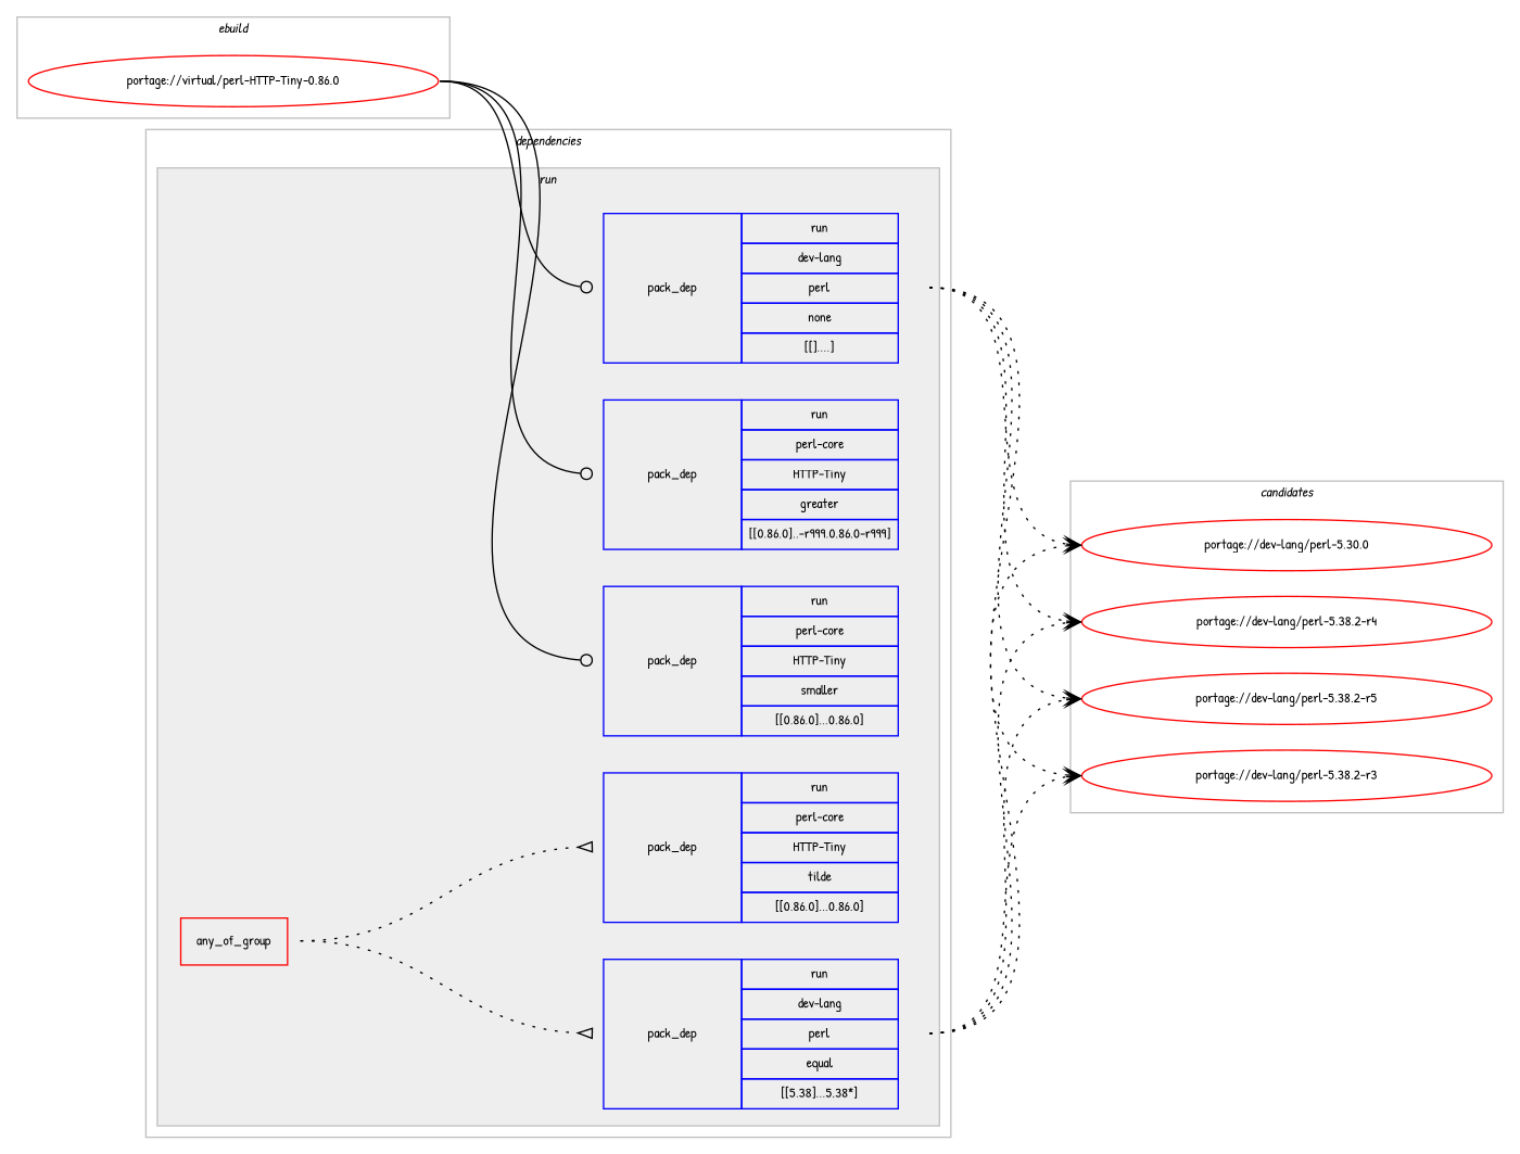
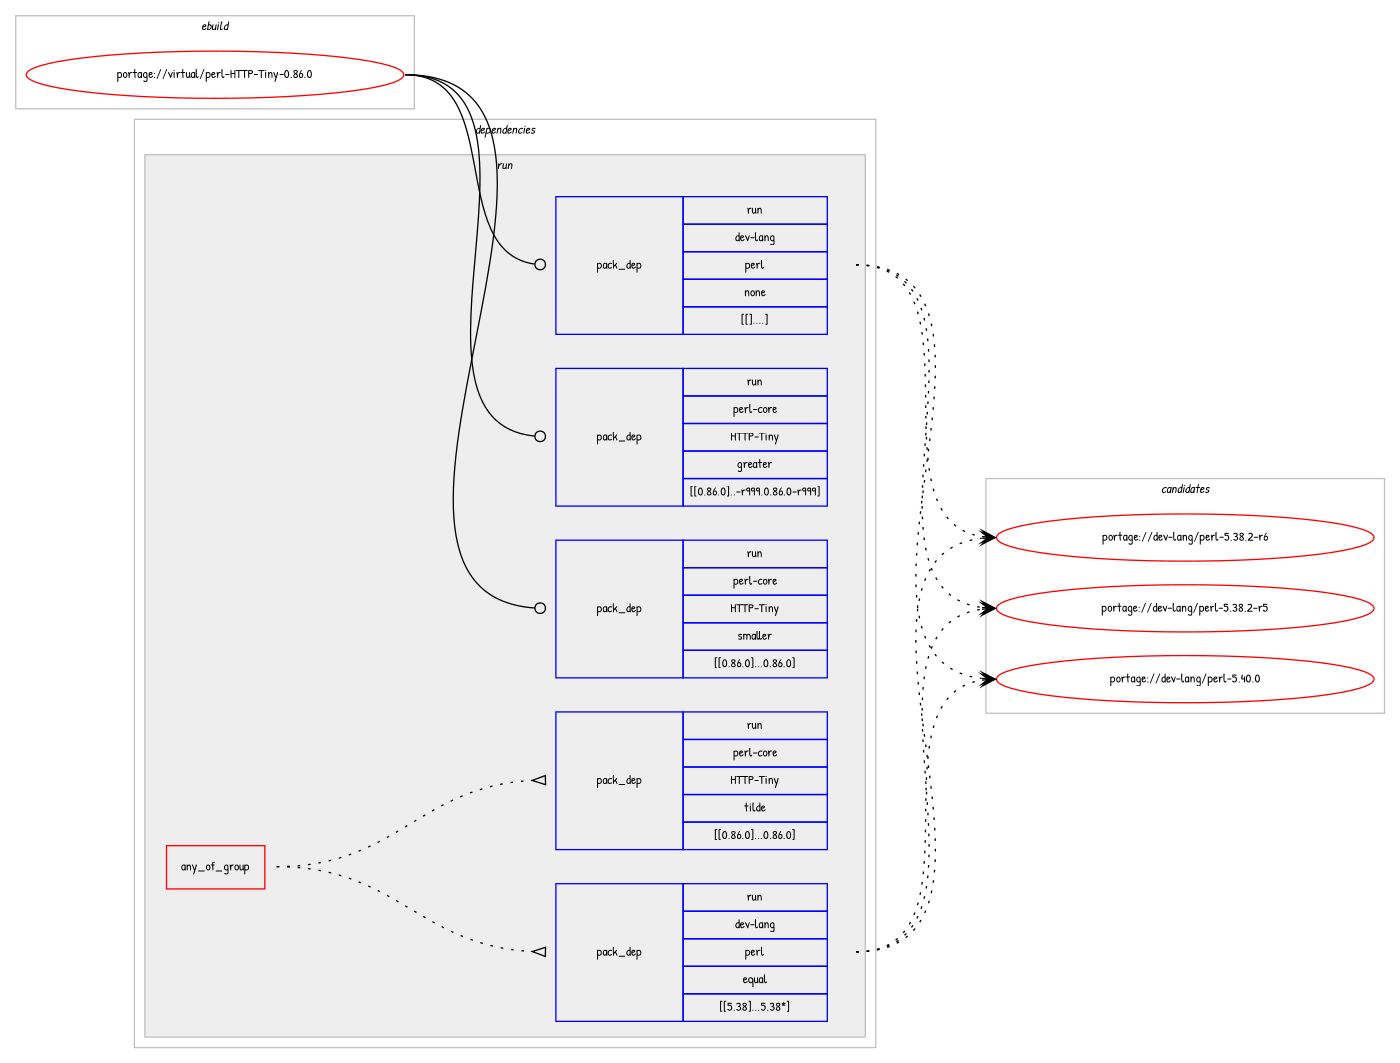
  digraph {
    compound=true
    concentrate=true
    fontname="Patrick Hand"
    fontsize=10
    newrank=true
    rankdir=LR
    ranksep=1.5
    node [color=red fontname="Patrick Hand" fontsize=10 shape=none]
    edge [arrowhead=vee fontname="Patrick Hand" headport=w style=dotted tailport=e weight=100]
    n1 [label="portage://virtual/perl-HTTP-Tiny-0.86.0" width=4 shape=""]
    n2 [color=blue label=<<TABLE BORDER="0" CELLBORDER="1" CELLSPACING="0" CELLPADDING="4" WIDTH="220"><TR><TD ROWSPAN="6" CELLPADDING="30">pack_dep</TD></TR><TR><TD WIDTH="110">run</TD></TR><TR><TD>dev-lang</TD></TR><TR><TD>perl</TD></TR><TR><TD>equal</TD></TR><TR><TD>[[5,38],,,5.38*]</TD></TR></TABLE>>]
    n3 [color=blue label=<<TABLE BORDER="0" CELLBORDER="1" CELLSPACING="0" CELLPADDING="4" WIDTH="220"><TR><TD ROWSPAN="6" CELLPADDING="30">pack_dep</TD></TR><TR><TD WIDTH="110">run</TD></TR><TR><TD>perl-core</TD></TR><TR><TD>HTTP-Tiny</TD></TR><TR><TD>tilde</TD></TR><TR><TD>[[0,86,0],,,0.86.0]</TD></TR></TABLE>>]
    n4 [label=<<TABLE BORDER="0" CELLBORDER="1" CELLSPACING="0" CELLPADDING="4"><TR><TD CELLPADDING="10">any_of_group</TD></TR></TABLE>>]
    n5 [color=blue label=<<TABLE BORDER="0" CELLBORDER="1" CELLSPACING="0" CELLPADDING="4" WIDTH="220"><TR><TD ROWSPAN="6" CELLPADDING="30">pack_dep</TD></TR><TR><TD WIDTH="110">run</TD></TR><TR><TD>dev-lang</TD></TR><TR><TD>perl</TD></TR><TR><TD>none</TD></TR><TR><TD>[[],,,,]</TD></TR></TABLE>>]
    n6 [color=blue label=<<TABLE BORDER="0" CELLBORDER="1" CELLSPACING="0" CELLPADDING="4" WIDTH="220"><TR><TD ROWSPAN="6" CELLPADDING="30">pack_dep</TD></TR><TR><TD WIDTH="110">run</TD></TR><TR><TD>perl-core</TD></TR><TR><TD>HTTP-Tiny</TD></TR><TR><TD>greater</TD></TR><TR><TD>[[0,86,0],,-r999,0.86.0-r999]</TD></TR></TABLE>>]
    n7 [color=blue label=<<TABLE BORDER="0" CELLBORDER="1" CELLSPACING="0" CELLPADDING="4" WIDTH="220"><TR><TD ROWSPAN="6" CELLPADDING="30">pack_dep</TD></TR><TR><TD WIDTH="110">run</TD></TR><TR><TD>perl-core</TD></TR><TR><TD>HTTP-Tiny</TD></TR><TR><TD>smaller</TD></TR><TR><TD>[[0,86,0],,,0.86.0]</TD></TR></TABLE>>]
-   n8 [label="portage://dev-lang/perl-5.30.0" width=4 shape=""]
-   n9 [label="portage://dev-lang/perl-5.38.2-r4" width=4 shape=""]
+   n8 [label="portage://dev-lang/perl-5.40.0" width=4 shape=""]
+   n9 [label="portage://dev-lang/perl-5.38.2-r6" width=4 shape=""]
    n10 [label="portage://dev-lang/perl-5.38.2-r5" width=4 shape=""]
-   n11 [label="portage://dev-lang/perl-5.38.2-r3" width=4 shape=""]
    subgraph cluster_1 {
      color=gray
      label=<<i>ebuild</i>>
      n1
    }
    subgraph cluster_2 {
      color=gray
      label=<<i>dependencies</i>>
      subgraph cluster_3 {
        color=gray
        fillcolor="#eeeeee"
        label=<<i>compile</i>>
        style=filled
      }
      subgraph cluster_4 {
        color=gray
        fillcolor="#eeeeee"
        label=<<i>compile and run</i>>
        style=filled
      }
      subgraph cluster_5 {
        color=gray
        fillcolor="#eeeeee"
        label=<<i>run</i>>
        style=filled
        subgraph sub_6 {
          color=gray
          fillcolor="#eeeeee"
          label=<<i>run</i>>
          style=filled
          n4
          subgraph sub_7 {
            color=gray
            fillcolor="#eeeeee"
            label=<<i>run</i>>
            style=filled
            n2
          }
          subgraph sub_8 {
            color=gray
            fillcolor="#eeeeee"
            label=<<i>run</i>>
            style=filled
            n3
          }
        }
        subgraph sub_9 {
          color=gray
          fillcolor="#eeeeee"
          label=<<i>run</i>>
          style=filled
          n5
        }
        subgraph sub_10 {
          color=gray
          fillcolor="#eeeeee"
          label=<<i>run</i>>
          style=filled
          n6
        }
        subgraph sub_11 {
          color=gray
          fillcolor="#eeeeee"
          label=<<i>run</i>>
          style=filled
          n7
        }
      }
    }
    subgraph cluster_12 {
      color=gray
      label=<<i>candidates</i>>
      rank=same
      subgraph sub_13 {
        color=black
        label=<<i>candidates</i>>
        nodesep=1
        rank=same
        n8
        n9
        n10
-       n11
      }
      subgraph sub_14 {
        color=black
        label=<<i>candidates</i>>
        nodesep=1
        rank=same
      }
      subgraph sub_15 {
        color=black
        label=<<i>candidates</i>>
        nodesep=1
        rank=same
        n8
        n9
        n10
-       n11
      }
      subgraph sub_16 {
        color=black
        label=<<i>candidates</i>>
        nodesep=1
        rank=same
      }
      subgraph sub_17 {
        color=black
        label=<<i>candidates</i>>
        nodesep=1
        rank=same
      }
    }
    n1 -> n5 [arrowhead=odot style=solid weight=20]
    n1 -> n6 [arrowhead=odot style=solid weight=20]
    n1 -> n7 [arrowhead=odot style=solid weight=20]
    n2 -> n8
    n2 -> n9
    n2 -> n10
-   n2 -> n11
    n4 -> n2 [arrowhead=oinv weight=20]
    n4 -> n3 [arrowhead=oinv weight=20]
    n5 -> n8
    n5 -> n9
    n5 -> n10
-   n5 -> n11
  }
